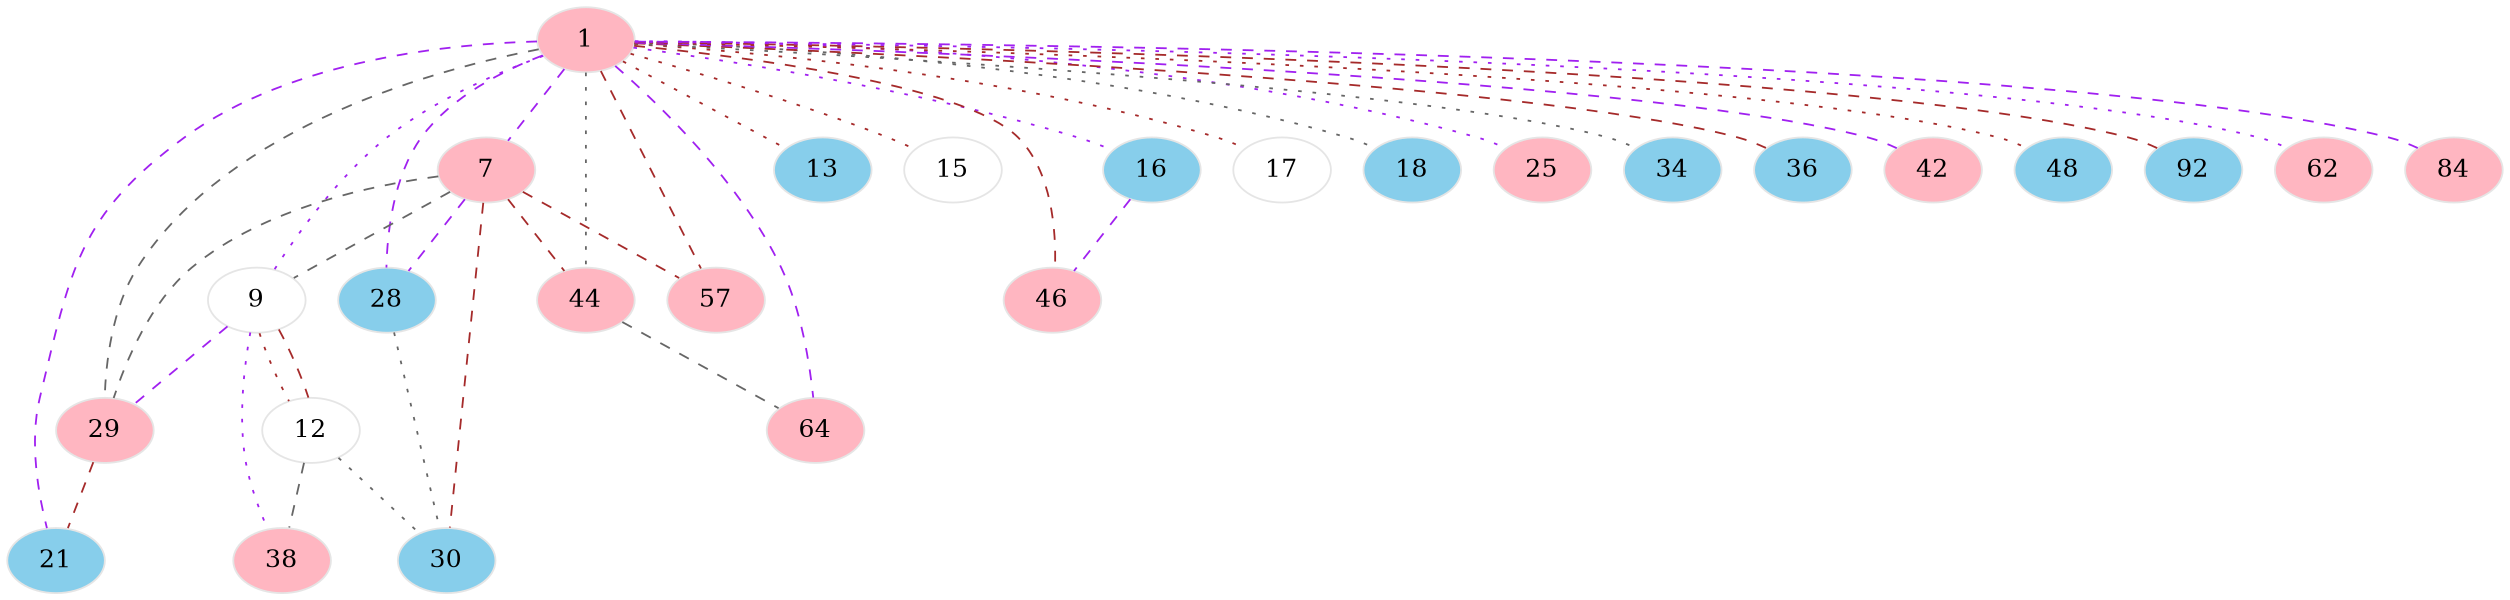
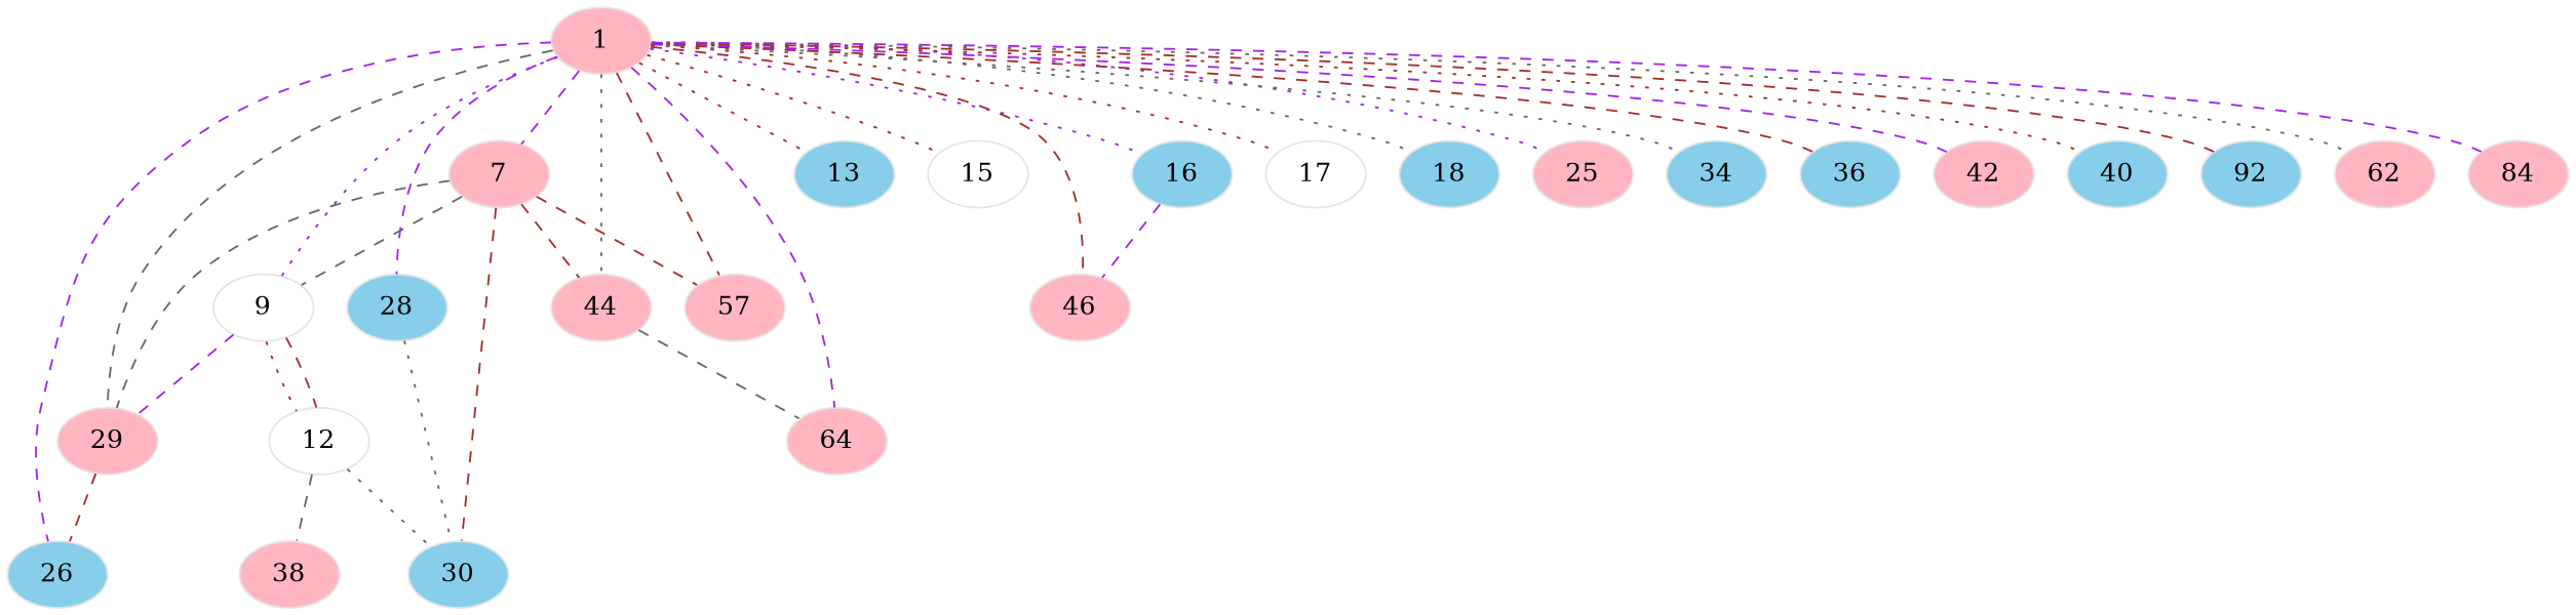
  graph {
    node [color=gray90 fillcolor=lightpink style=filled]
    edge [color=purple style=dashed]
    1 [super="+2+3+10"]
    7 [super="+33+72+39+27+50+60"]
    9 [fillcolor=white super="+66"]
    13 [fillcolor=skyblue]
    15 [fillcolor=white]
    16 [fillcolor=skyblue super="+22"]
    17 [fillcolor=white]
    18 [fillcolor=skyblue]
-   21 [fillcolor=skyblue]
+   21 [fillcolor=skyblue label=26]
    25
    28 [fillcolor=skyblue]
    29 [super="+43"]
    34 [fillcolor=skyblue]
    36 [fillcolor=skyblue]
    n15 [label=42]
    44 [super="+45"]
    46
-   48 [fillcolor=skyblue]
+   48 [fillcolor=skyblue label=40]
    n19 [fillcolor=skyblue label=92]
    57
    62
    64 [super="+87"]
    84
    30 [fillcolor=skyblue super="+63"]
    12 [fillcolor=white]
    38
    1 -- 7 [weight=18]
    1 -- 9 [style=dotted weight=9]
    1 -- 13 [color=brown style=dotted]
    1 -- 15 [color=brown style=dotted weight=2]
    1 -- 16 [style=dotted weight=6]
    1 -- 17 [color=brown style=dotted weight=2]
    1 -- 18 [color=gray40 style=dotted weight=4]
    1 -- 21
    1 -- 25 [style=dotted weight=2]
    1 -- 28
    1 -- 29 [color=gray40 weight=3]
    1 -- 34 [color=gray40 style=dotted weight=2]
    1 -- 36 [color=brown weight=3]
    1 -- n15
    1 -- 44 [color=gray40 style=dotted weight=4]
    1 -- 46 [color=brown weight=2]
    1 -- 48 [color=brown style=dotted weight=2]
    1 -- n19 [color=brown]
    1 -- 57 [color=brown]
-   1 -- 62 [style=dotted weight=2]
+   1 -- 62 [color=gray40 style=dotted weight=2]
    1 -- 64 [weight=2]
    1 -- 84
    7 -- 9 [color=gray40 weight=2]
-   7 -- 28
    7 -- 29 [color=gray40]
    7 -- 44 [color=brown]
    7 -- 57 [color=brown]
    7 -- 30 [color=brown weight=2]
    9 -- 29
    9 -- 12 [color=brown style=dotted]
    9 -- 12 [color=brown]
-   9 -- 38 [style=dotted]
    16 -- 46
    28 -- 30 [color=gray40 style=dotted]
    29 -- 21 [color=brown]
    44 -- 64 [color=gray40]
    12 -- 30 [color=gray40 style=dotted]
    12 -- 38 [color=gray40]
  }
